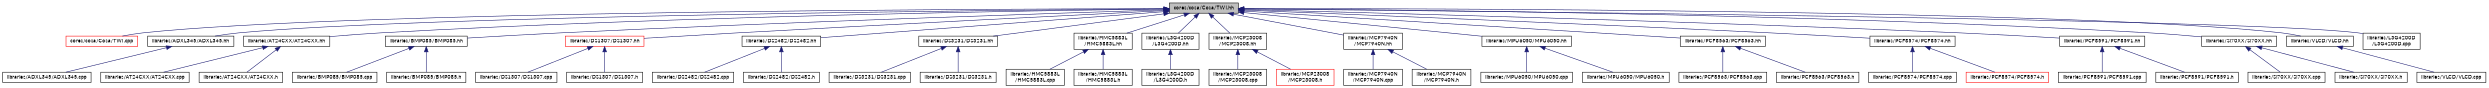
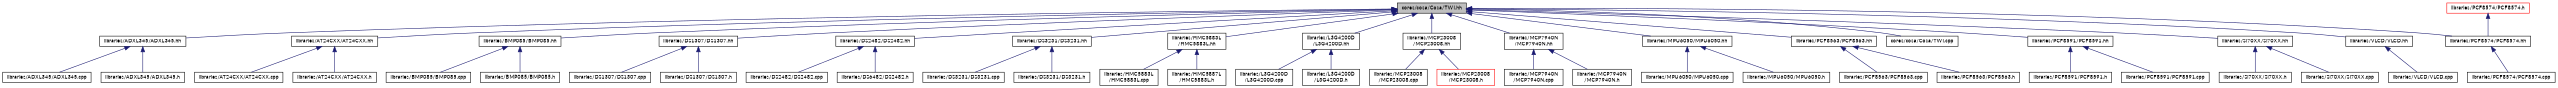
  digraph {
    fontname=Lato
    node [color=black fillcolor=white fontname=Lato fontsize=10 shape=record style=filled]
    edge [color=midnightblue dir=back fontname=Lato fontsize=10 labelfontname=Helvetica labelfontsize=10 style=solid]
    n1 [fillcolor=grey75 fontcolor=black height=0.2 label="cores/cosa/Cosa/TWI.hh" width=0.4]
-   n2 [color=red height=0.2 label="cores/cosa/Cosa/TWI.cpp" width=0.4]
+   n2 [height=0.2 label="cores/cosa/Cosa/TWI.cpp" width=0.4]
    n3 [height=0.2 label="libraries/ADXL345/ADXL345.hh" width=0.4]
    n4 [height=0.2 label="libraries/AT24CXX/AT24CXX.hh" width=0.4]
    n5 [height=0.2 label="libraries/BMP085/BMP085.hh" width=0.4]
-   n6 [color=red height=0.2 label="libraries/DS1307/DS1307.hh" width=0.4]
+   n6 [height=0.2 label="libraries/DS1307/DS1307.hh" width=0.4]
    n7 [height=0.2 label="libraries/DS2482/DS2482.hh" width=0.4]
    n8 [height=0.2 label="libraries/DS3231/DS3231.hh" width=0.4]
    n9 [height=0.2 label="libraries/HMC5883L\l/HMC5883L.hh" width=0.4]
    n10 [height=0.2 label="libraries/L3G4200D\l/L3G4200D.hh" width=0.4]
    n11 [height=0.2 label="libraries/MCP23008\l/MCP23008.hh" width=0.4]
    n12 [height=0.2 label="libraries/MCP7940N\l/MCP7940N.hh" width=0.4]
    n13 [height=0.2 label="libraries/MPU6050/MPU6050.hh" width=0.4]
    n14 [height=0.2 label="libraries/PCF8563/PCF8563.hh" width=0.4]
    n15 [height=0.2 label="libraries/PCF8574/PCF8574.hh" width=0.4]
    n16 [height=0.2 label="libraries/PCF8591/PCF8591.hh" width=0.4]
    n17 [height=0.2 label="libraries/Si70XX/Si70XX.hh" width=0.4]
    n18 [height=0.2 label="libraries/VLCD/VLCD.hh" width=0.4]
    n19 [height=0.2 label="libraries/ADXL345/ADXL345.cpp" width=0.4]
+   n20 [height=0.2 label="libraries/ADXL345/ADXL345.h" width=0.4]
    n21 [height=0.2 label="libraries/AT24CXX/AT24CXX.cpp" width=0.4]
    n22 [height=0.2 label="libraries/AT24CXX/AT24CXX.h" width=0.4]
    n23 [height=0.2 label="libraries/BMP085/BMP085.cpp" width=0.4]
    n24 [height=0.2 label="libraries/BMP085/BMP085.h" width=0.4]
    n25 [height=0.2 label="libraries/DS1307/DS1307.cpp" width=0.4]
    n26 [height=0.2 label="libraries/DS1307/DS1307.h" width=0.4]
    n27 [height=0.2 label="libraries/DS2482/DS2482.cpp" width=0.4]
-   n28 [height=0.2 label="libraries/DS2482/DS2482.h" width=0.4]
+   n28 [height=0.2 label="libraries/DS6482/DS2482.h" width=0.4]
    n29 [height=0.2 label="libraries/DS3231/DS3231.cpp" width=0.4]
    n30 [height=0.2 label="libraries/DS3231/DS3231.h" width=0.4]
    n31 [height=0.2 label="libraries/HMC5883L\l/HMC5883L.cpp" width=0.4]
-   n32 [height=0.2 label="libraries/HMC5883L\l/HMC5883L.h" width=0.4]
+   n32 [height=0.2 label="libraries/HMC5887L\l/HMC5883L.h" width=0.4]
    n33 [height=0.2 label="libraries/L3G4200D\l/L3G4200D.cpp" width=0.4]
    n34 [height=0.2 label="libraries/L3G4200D\l/L3G4200D.h" width=0.4]
    n35 [height=0.2 label="libraries/MCP23008\l/MCP23008.cpp" width=0.4]
    n36 [color=red height=0.2 label="libraries/MCP23008\l/MCP23008.h" width=0.4]
    n37 [height=0.2 label="libraries/MCP7940N\l/MCP7940N.cpp" width=0.4]
    n38 [height=0.2 label="libraries/MCP7940N\l/MCP7940N.h" width=0.4]
    n39 [height=0.2 label="libraries/MPU6050/MPU6050.cpp" width=0.4]
    n40 [height=0.2 label="libraries/MPU6050/MPU6050.h" width=0.4]
    n41 [height=0.2 label="libraries/PCF8563/PCF8563.cpp" width=0.4]
    n42 [height=0.2 label="libraries/PCF8563/PCF8563.h" width=0.4]
    n43 [height=0.2 label="libraries/PCF8574/PCF8574.cpp" width=0.4]
    n44 [color=red height=0.2 label="libraries/PCF8574/PCF8574.h" width=0.4]
    n45 [height=0.2 label="libraries/PCF8591/PCF8591.cpp" width=0.4]
    n46 [height=0.2 label="libraries/PCF8591/PCF8591.h" width=0.4]
    n47 [height=0.2 label="libraries/Si70XX/Si70XX.cpp" width=0.4]
    n48 [height=0.2 label="libraries/Si70XX/Si70XX.h" width=0.4]
    n49 [height=0.2 label="libraries/VLCD/VLCD.cpp" width=0.4]
    n1 -> n2
    n1 -> n3
    n1 -> n4
    n1 -> n5
    n1 -> n6
    n1 -> n7
    n1 -> n8
    n1 -> n9
    n1 -> n10
    n1 -> n11
    n1 -> n12
    n1 -> n13
    n1 -> n14
    n1 -> n15
    n1 -> n16
    n1 -> n17
    n1 -> n18
    n3 -> n19
+   n3 -> n20
    n4 -> n21
    n4 -> n22
    n5 -> n23
    n5 -> n24
    n6 -> n25
    n6 -> n26
    n7 -> n27
    n7 -> n28
    n8 -> n29
    n8 -> n30
    n9 -> n31
    n9 -> n32
-   n1 -> n33
+   n10 -> n33
    n10 -> n34
    n11 -> n35
    n11 -> n36
    n12 -> n37
    n12 -> n38
    n13 -> n39
    n13 -> n40
    n14 -> n41
    n14 -> n42
    n15 -> n43
-   n15 -> n44
+   n44 -> n15
    n16 -> n45
    n16 -> n46
    n17 -> n47
    n17 -> n48
    n18 -> n49
  }
